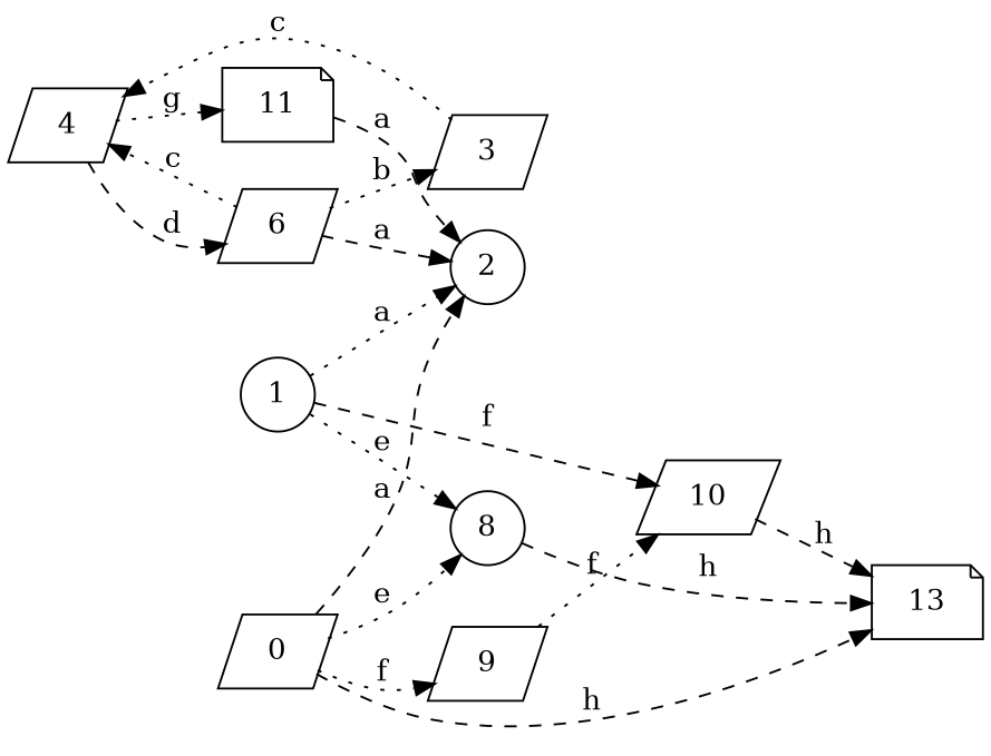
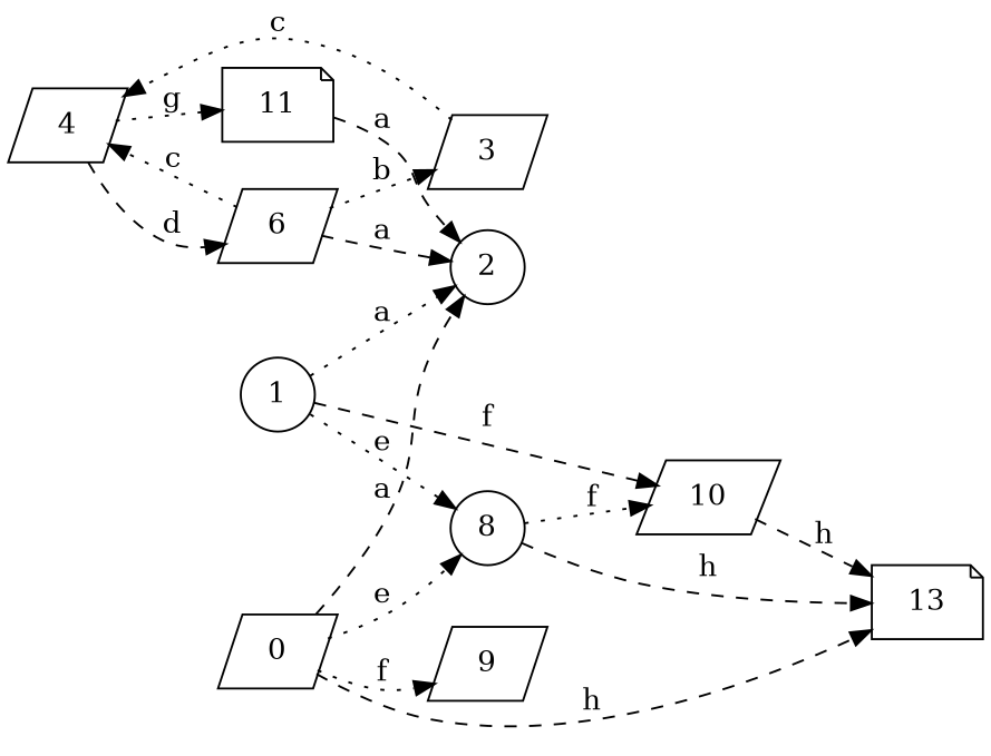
  strict digraph {
    rankdir=LR
    node [shape=parallelogram]
    edge [style=dotted]
    1 [shape=circle]
    2 [shape=circle]
    8 [shape=circle]
    10
    13 [shape=note]
    11 [shape=note]
    3
    4
    6
    0
    9
    1 -> 2 [label=a]
    1 -> 8 [label=e]
    1 -> 10 [label=f style=dashed]
-   9 -> 10 [label=f]
+   8 -> 10 [label=f]
    8 -> 13 [label=h style=dashed]
    10 -> 13 [label=h style=dashed]
    11 -> 2 [label=a style=dashed]
    3 -> 4 [label=c]
    4 -> 11 [label=g]
    4 -> 6 [label=d style=dashed]
    6 -> 2 [label=a style=dashed]
    6 -> 3 [label=b]
    6 -> 4 [label=c]
    0 -> 2 [label=a style=dashed]
    0 -> 8 [label=e]
    0 -> 13 [label=h style=dashed]
    0 -> 9 [label=f]
  }
